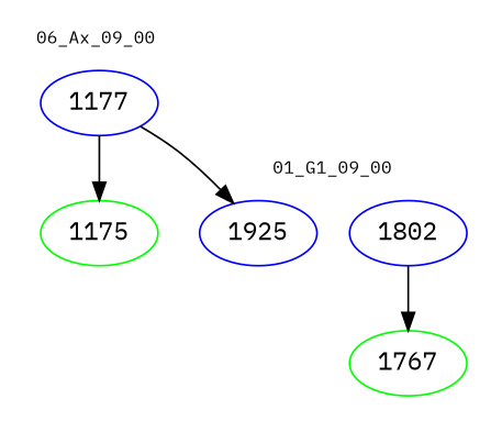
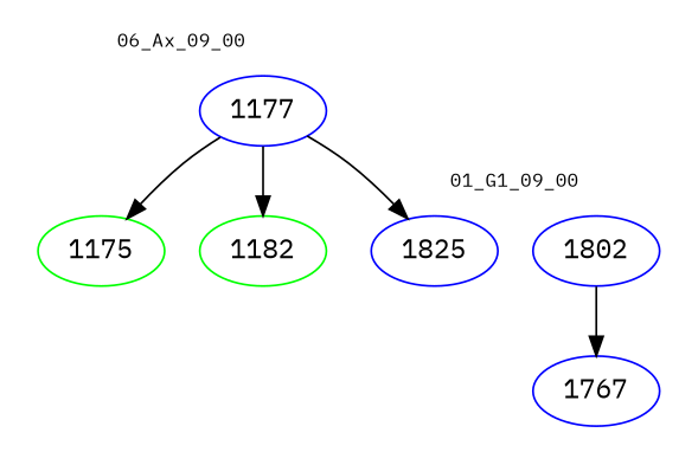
  digraph {
    fontname="IBM Plex Mono"
    node [color=blue fontname="IBM Plex Mono"]
    edge [color=black fontname="IBM Plex Mono"]
    n1 [label=1177]
    n2 [color=green label=1175]
+   n3 [color=green label=1182]
    n4 [label=1802]
-   n5 [color=green label=1767]
-   n6 [label=1925]
+   n5 [label=1767]
+   n6 [label=1825]
    subgraph cluster_1 {
      color=white
      fontsize=10
      label="06_Ax_09_00"
      n1
      n2
+     n3
    }
    subgraph cluster_2 {
      color=white
      fontsize=10
      label="01_G1_09_00"
      n4
      n5
      n6
    }
    n1 -> n2
+   n1 -> n3
    n1 -> n6
    n4 -> n5
  }
